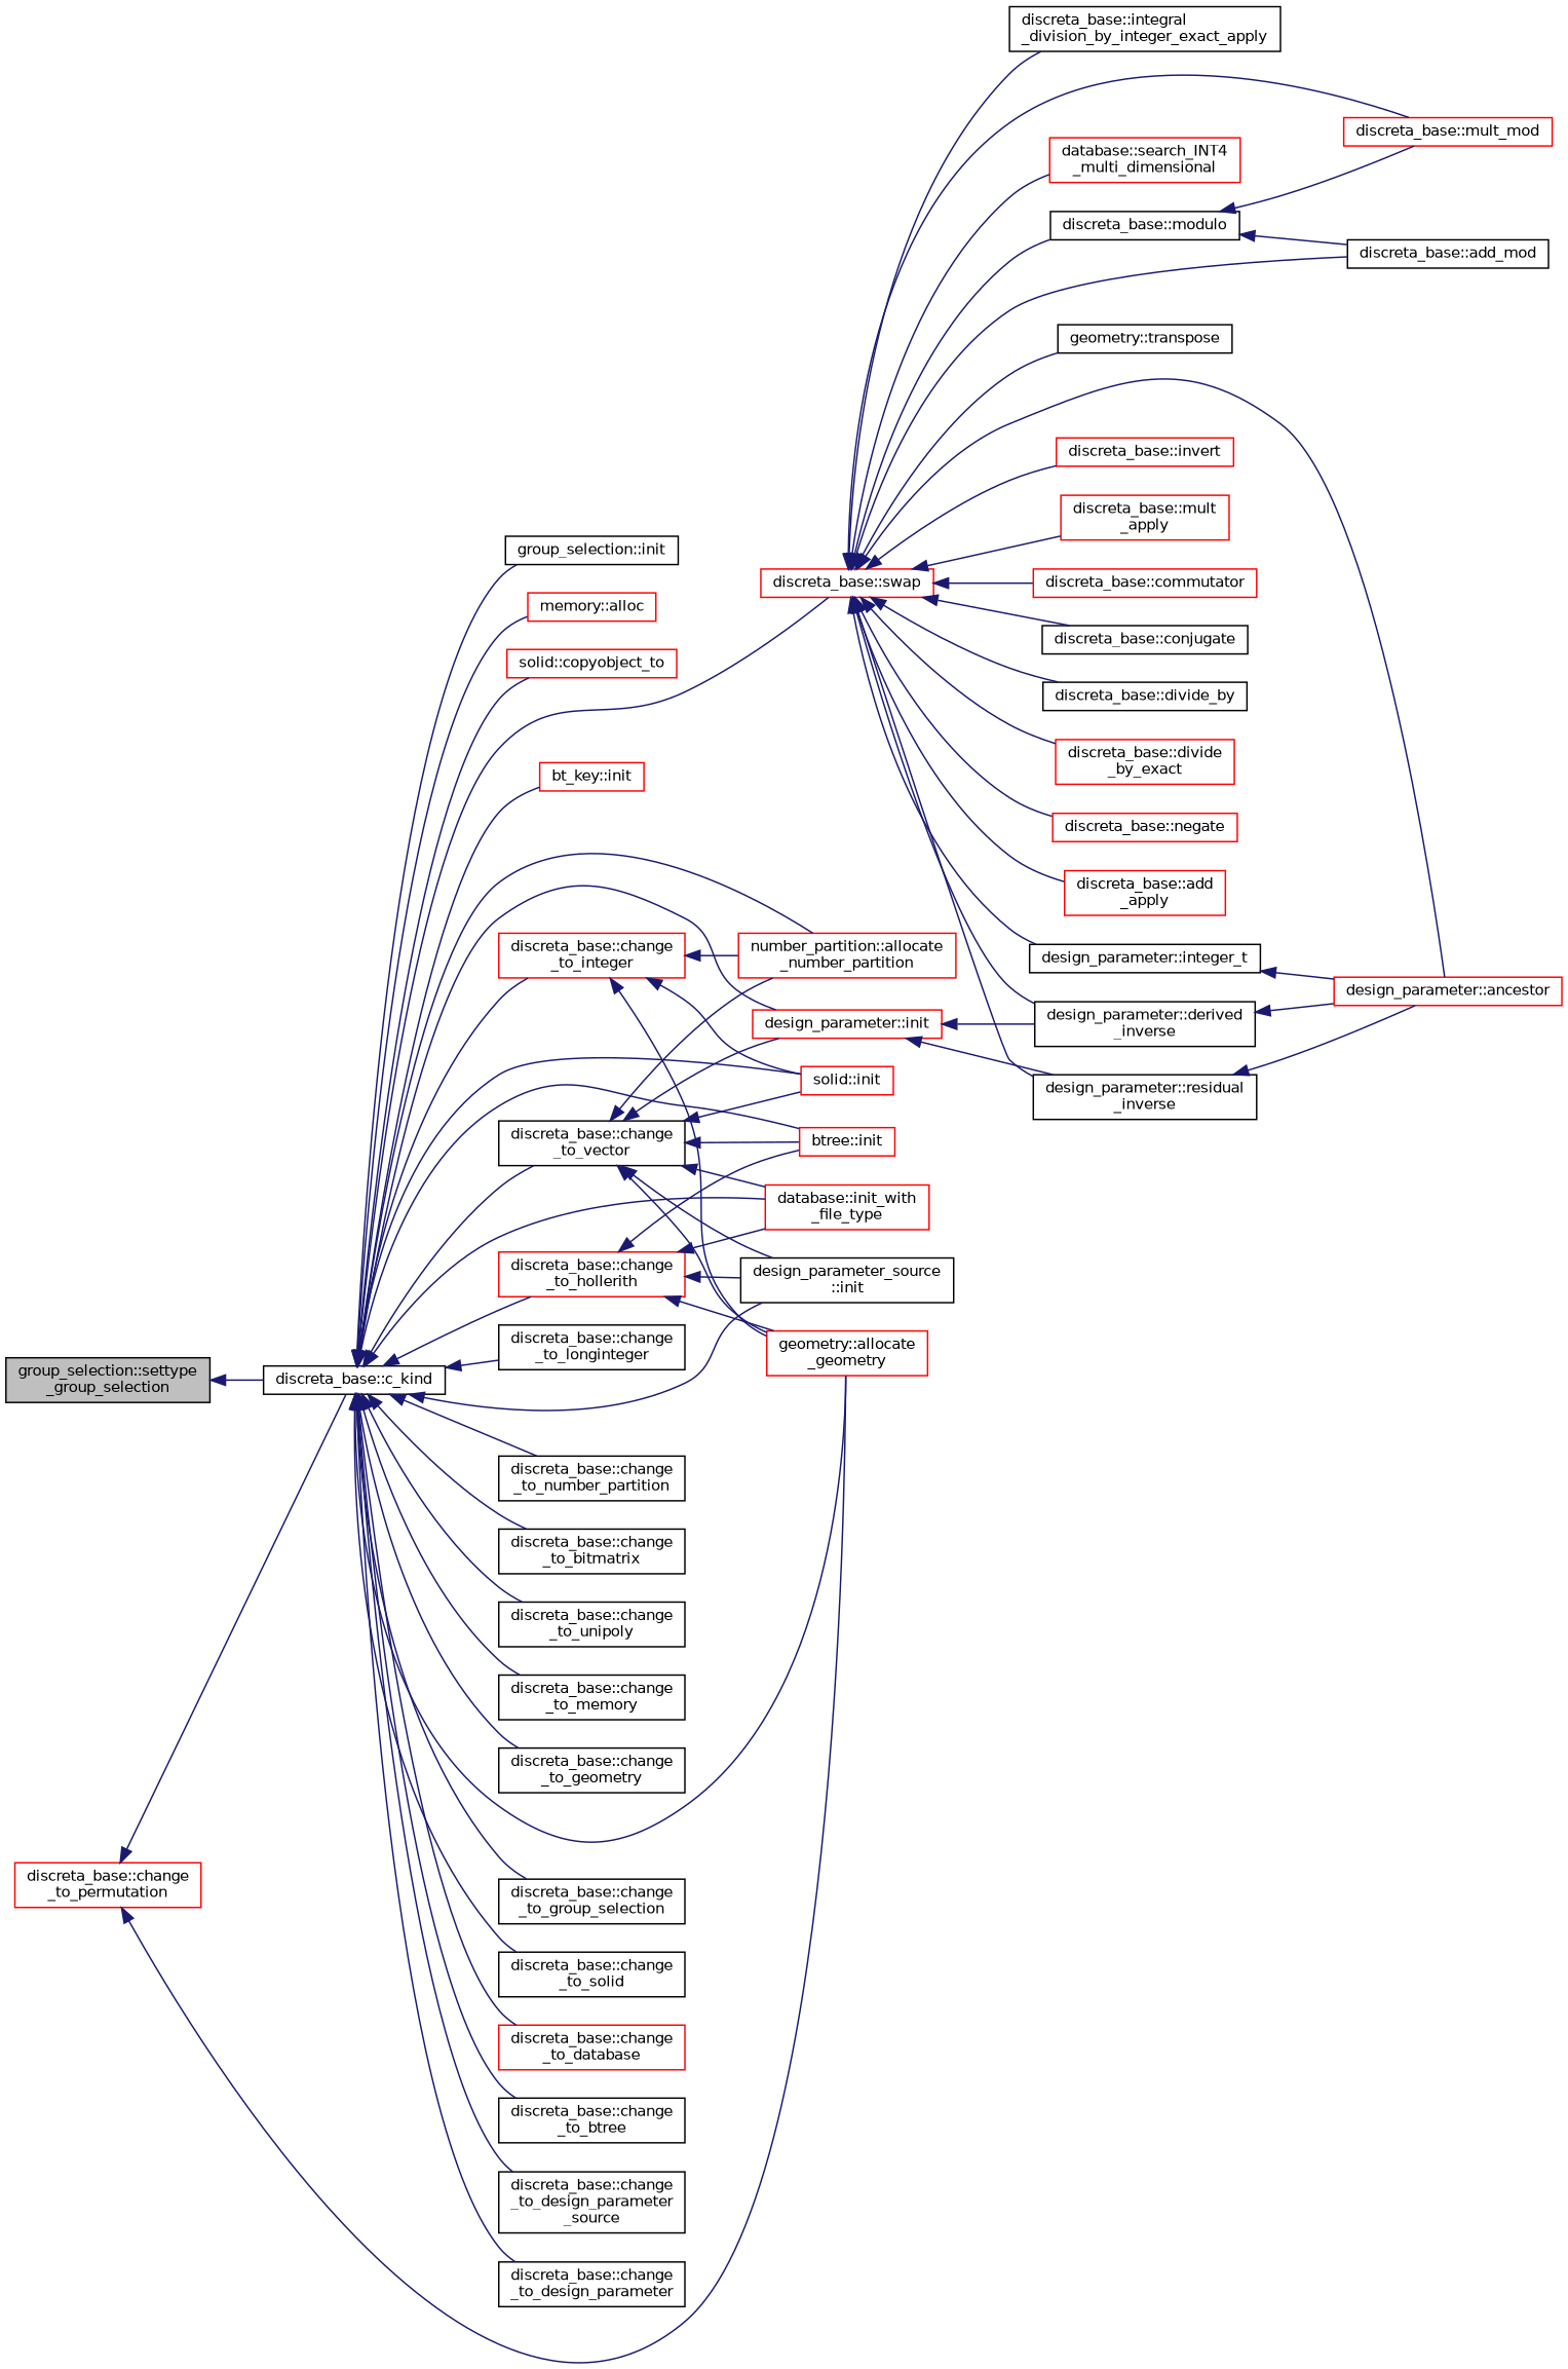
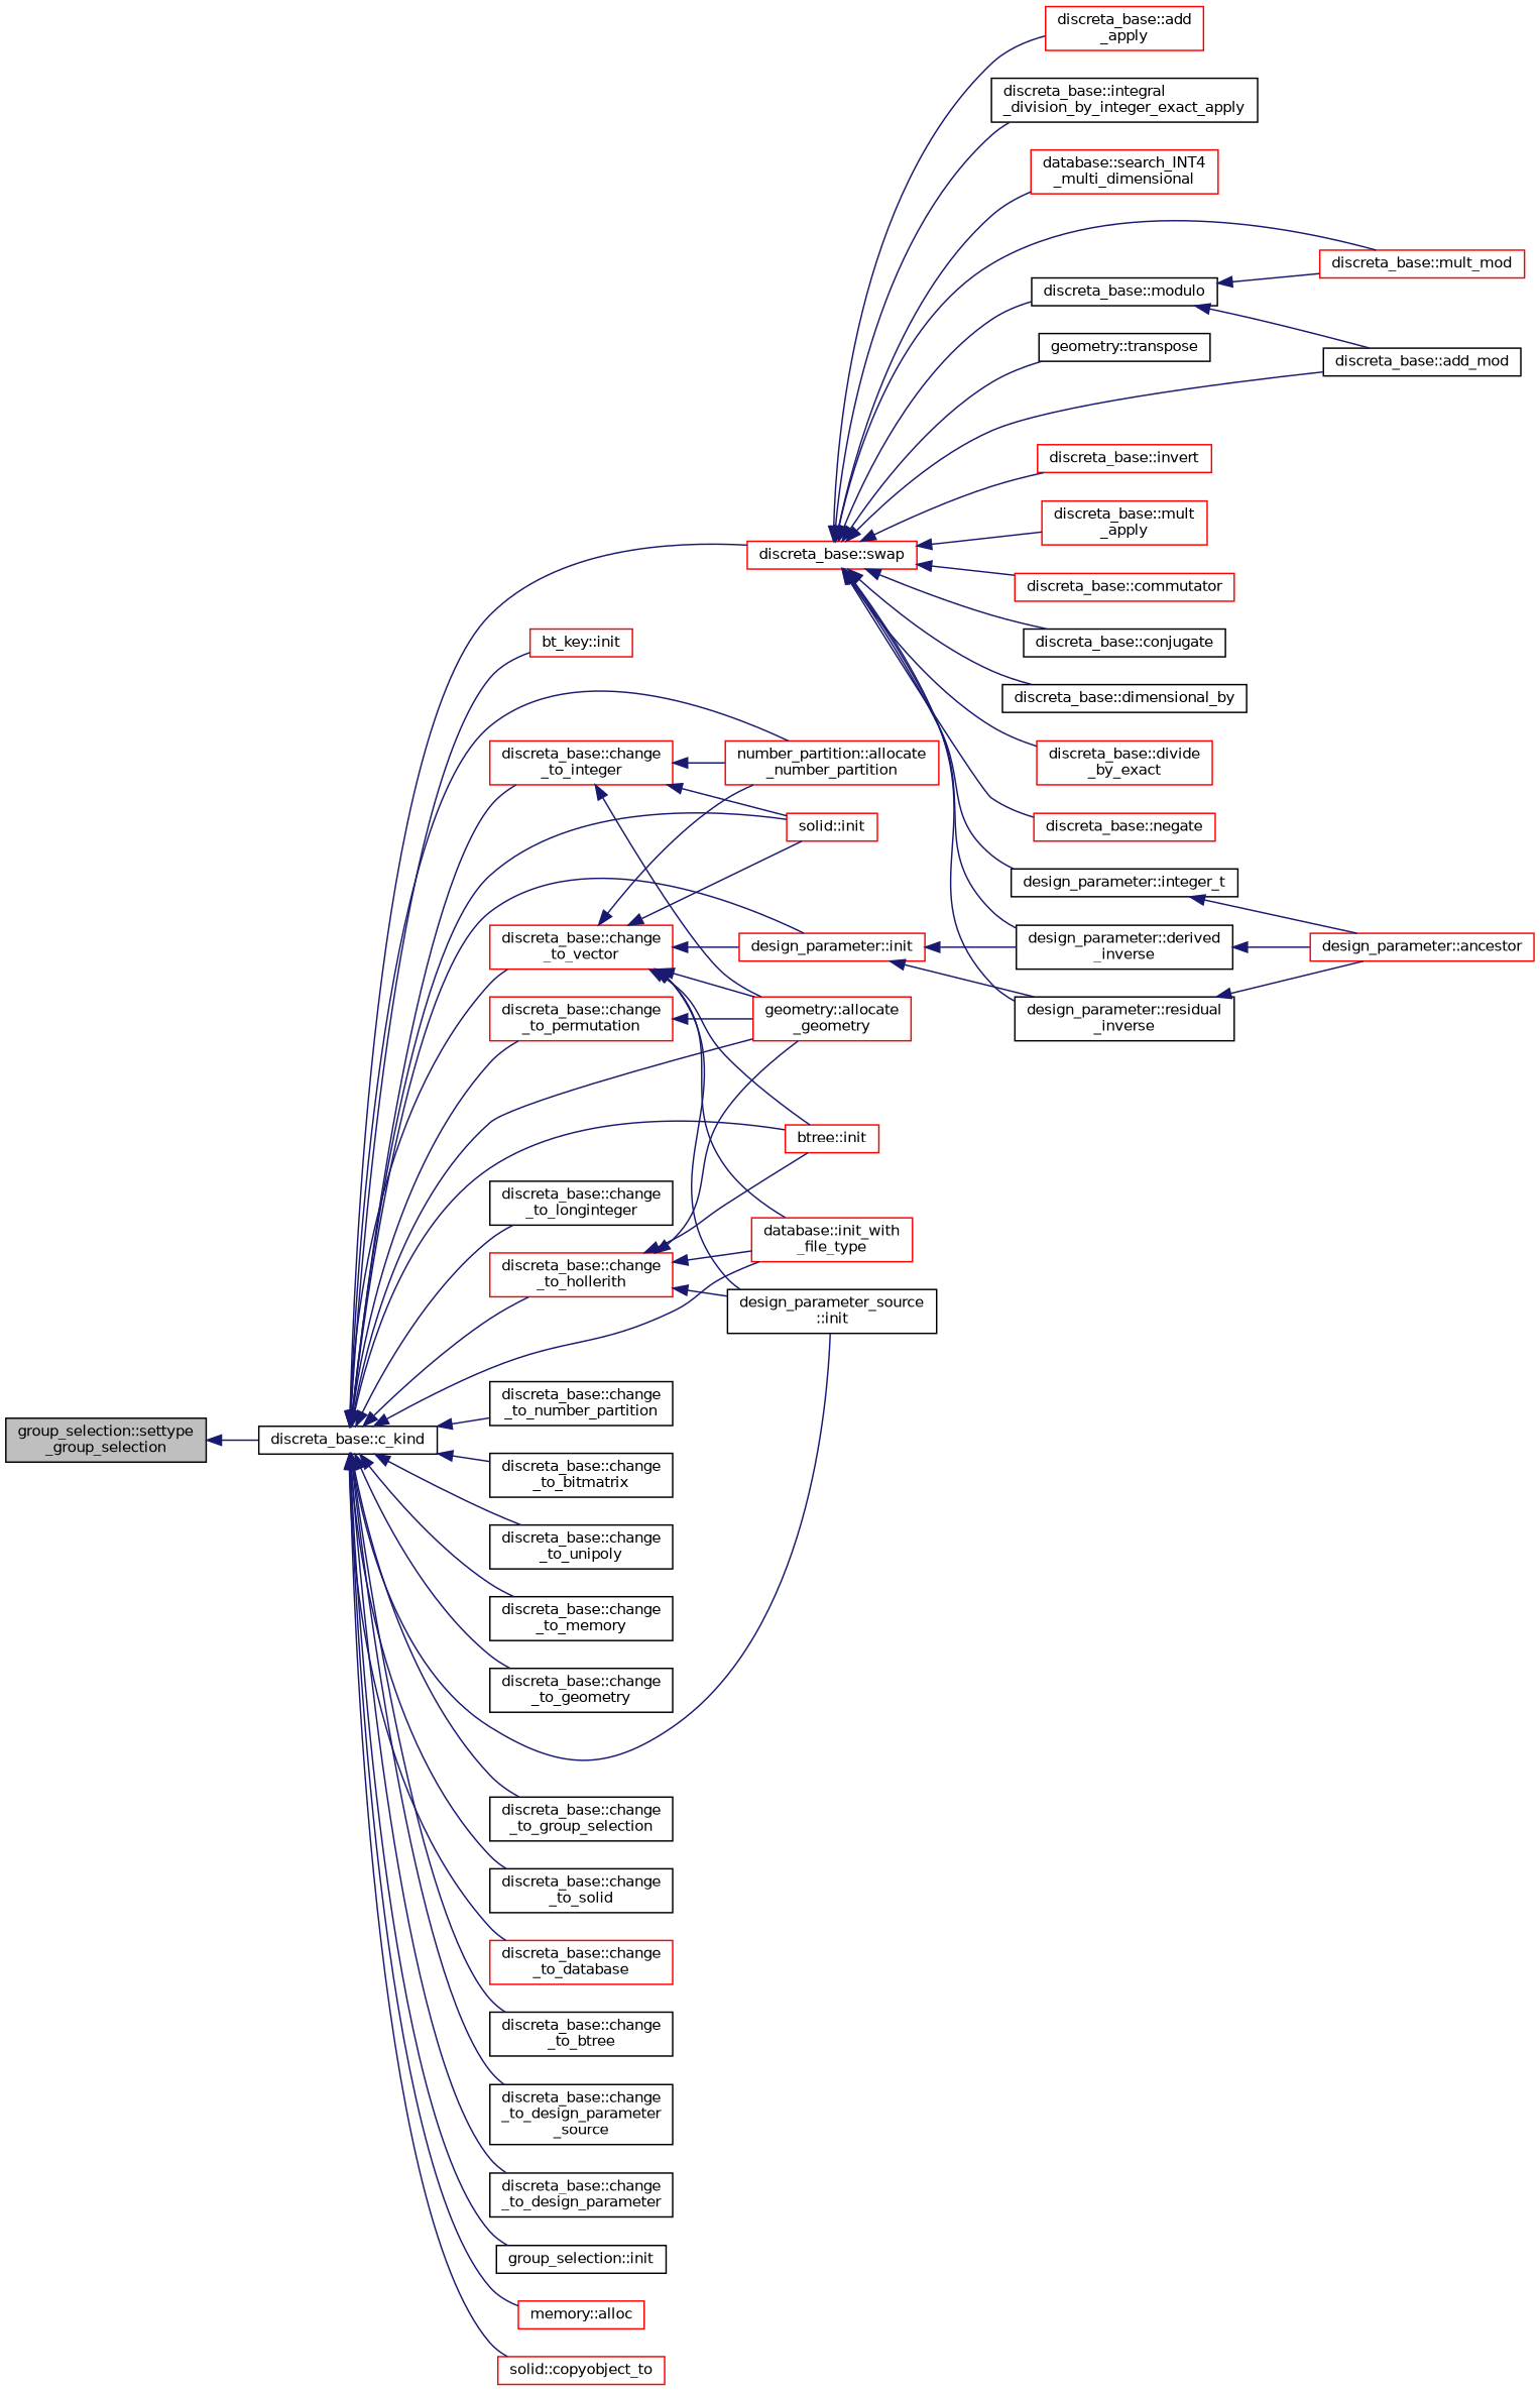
  digraph {
    rankdir=LR
    node [color=black fillcolor=white fontname=Helvetica fontsize=10 shape=record style=filled]
    edge [color=midnightblue dir=back fontname=Helvetica fontsize=10 labelfontname=Helvetica labelfontsize=10 style=solid]
    n1 [fillcolor=grey75 fontcolor=black height=0.2 label="group_selection::settype\l_group_selection" width=0.4]
    n2 [height=0.2 label="discreta_base::c_kind" width=0.4]
    n3 [color=red height=0.2 label="discreta_base::swap" width=0.4]
    n4 [color=red height=0.2 label="bt_key::init" width=0.4]
    n5 [color=red height=0.2 label="btree::init" width=0.4]
    n6 [color=red height=0.2 label="database::init_with\l_file_type" width=0.4]
    n7 [color=red height=0.2 label="design_parameter::init" width=0.4]
    n8 [height=0.2 label="design_parameter_source\l::init" width=0.4]
    n9 [color=red height=0.2 label="discreta_base::change\l_to_integer" width=0.4]
    n10 [color=red height=0.2 label="geometry::allocate\l_geometry" width=0.4]
    n11 [color=red height=0.2 label="number_partition::allocate\l_number_partition" width=0.4]
    n12 [color=red height=0.2 label="solid::init" width=0.4]
    n13 [height=0.2 label="discreta_base::change\l_to_longinteger" width=0.4]
-   n14 [height=0.2 label="discreta_base::change\l_to_vector" width=0.4]
+   n14 [color=red height=0.2 label="discreta_base::change\l_to_vector" width=0.4]
    n15 [color=red height=0.2 label="discreta_base::change\l_to_permutation" width=0.4]
    n16 [height=0.2 label="discreta_base::change\l_to_number_partition" width=0.4]
    n17 [height=0.2 label="discreta_base::change\l_to_bitmatrix" width=0.4]
    n18 [height=0.2 label="discreta_base::change\l_to_unipoly" width=0.4]
    n19 [height=0.2 label="discreta_base::change\l_to_memory" width=0.4]
    n20 [height=0.2 label="discreta_base::change\l_to_geometry" width=0.4]
    n21 [color=red height=0.2 label="discreta_base::change\l_to_hollerith" width=0.4]
    n22 [height=0.2 label="discreta_base::change\l_to_group_selection" width=0.4]
    n23 [height=0.2 label="discreta_base::change\l_to_solid" width=0.4]
    n24 [color=red height=0.2 label="discreta_base::change\l_to_database" width=0.4]
    n25 [height=0.2 label="discreta_base::change\l_to_btree" width=0.4]
    n26 [height=0.2 label="discreta_base::change\l_to_design_parameter\l_source" width=0.4]
    n27 [height=0.2 label="discreta_base::change\l_to_design_parameter" width=0.4]
    n28 [height=0.2 label="group_selection::init" width=0.4]
    n29 [color=red height=0.2 label="memory::alloc" width=0.4]
    n30 [color=red height=0.2 label="solid::copyobject_to" width=0.4]
    n31 [color=red height=0.2 label="discreta_base::mult_mod" width=0.4]
    n32 [color=red height=0.2 label="discreta_base::invert" width=0.4]
    n33 [color=red height=0.2 label="discreta_base::mult\l_apply" width=0.4]
    n34 [color=red height=0.2 label="discreta_base::commutator" width=0.4]
    n35 [height=0.2 label="discreta_base::conjugate" width=0.4]
-   n36 [height=0.2 label="discreta_base::divide_by" width=0.4]
+   n36 [height=0.2 label="discreta_base::dimensional_by" width=0.4]
    n37 [color=red height=0.2 label="discreta_base::divide\l_by_exact" width=0.4]
    n38 [height=0.2 label="discreta_base::add_mod" width=0.4]
    n39 [color=red height=0.2 label="discreta_base::negate" width=0.4]
    n40 [color=red height=0.2 label="discreta_base::add\l_apply" width=0.4]
    n41 [height=0.2 label="discreta_base::integral\l_division_by_integer_exact_apply" width=0.4]
    n42 [height=0.2 label="discreta_base::modulo" width=0.4]
    n43 [color=red height=0.2 label="database::search_INT4\l_multi_dimensional" width=0.4]
    n44 [height=0.2 label="design_parameter::integer_t" width=0.4]
    n45 [color=red height=0.2 label="design_parameter::ancestor" width=0.4]
    n46 [height=0.2 label="design_parameter::derived\l_inverse" width=0.4]
    n47 [height=0.2 label="design_parameter::residual\l_inverse" width=0.4]
    n48 [height=0.2 label="geometry::transpose" width=0.4]
    n1 -> n2
    n2 -> n3
    n2 -> n4
    n2 -> n5
    n2 -> n6
    n2 -> n7
    n2 -> n8
    n2 -> n9
    n2 -> n10
    n2 -> n11
    n2 -> n12
    n2 -> n13
    n2 -> n14
-   n15 -> n2
+   n2 -> n15
    n2 -> n16
    n2 -> n17
    n2 -> n18
    n2 -> n19
    n2 -> n20
    n2 -> n21
    n2 -> n22
    n2 -> n23
    n2 -> n24
    n2 -> n25
    n2 -> n26
    n2 -> n27
    n2 -> n28
    n2 -> n29
    n2 -> n30
    n3 -> n31
    n3 -> n32
    n3 -> n33
    n3 -> n34
    n3 -> n35
    n3 -> n36
    n3 -> n37
    n3 -> n38
    n3 -> n39
    n3 -> n40
    n3 -> n41
    n3 -> n42
    n3 -> n43
    n3 -> n44
-   n3 -> n45
    n3 -> n46
    n3 -> n47
    n3 -> n48
    n7 -> n46
    n7 -> n47
    n9 -> n10
    n9 -> n11
    n9 -> n12
    n14 -> n5
    n14 -> n6
    n14 -> n7
    n14 -> n8
    n14 -> n10
    n14 -> n11
    n14 -> n12
    n15 -> n10
    n21 -> n5
    n21 -> n6
    n21 -> n8
    n21 -> n10
    n42 -> n31
    n42 -> n38
    n44 -> n45
    n46 -> n45
    n47 -> n45
  }
